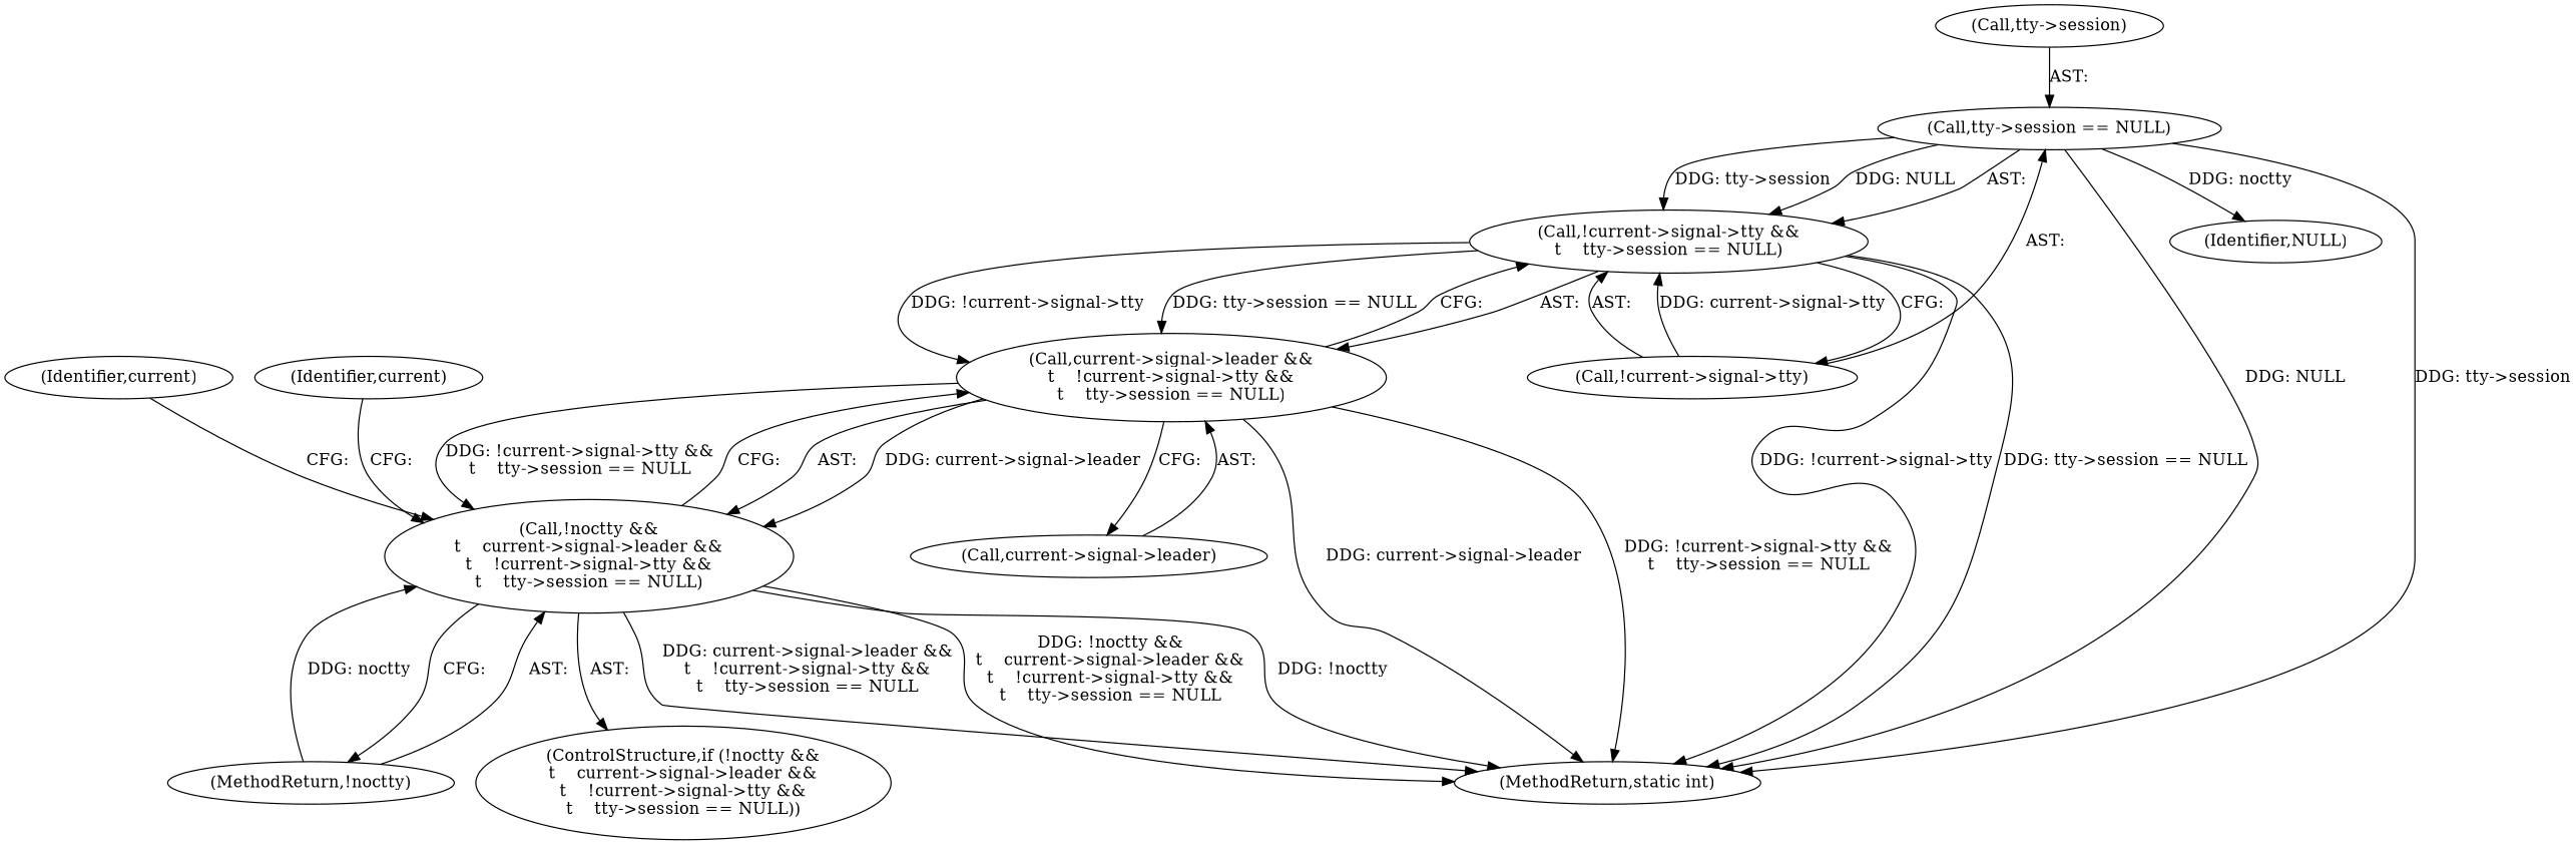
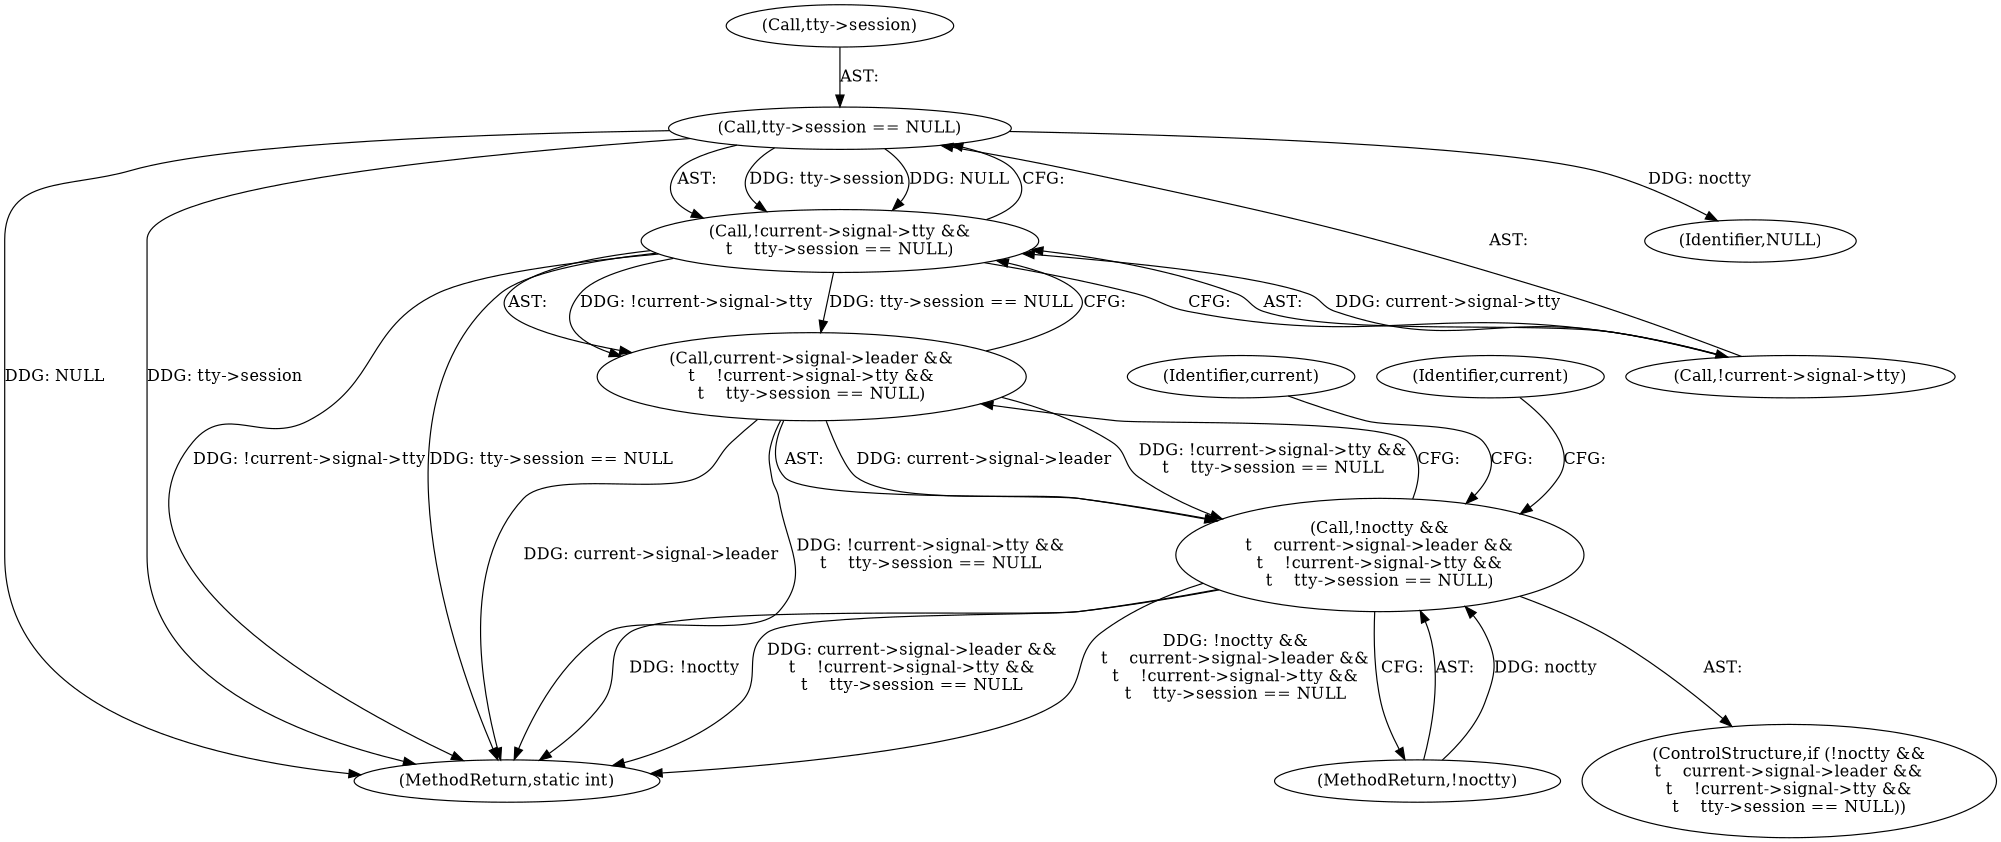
  digraph {
    n1 [label="(Call,tty->session == NULL)"]
    n2 [label="(Call,!current->signal->tty &&\n\t    tty->session == NULL)"]
    n3 [label="(MethodReturn,static int)"]
    n4 [label="(Identifier,NULL)"]
    n5 [label="(Call,current->signal->leader &&\n\t    !current->signal->tty &&\n\t    tty->session == NULL)"]
    n6 [label="(Call,!current->signal->tty)"]
    n7 [label="(Call,!noctty &&\n\t    current->signal->leader &&\n\t    !current->signal->tty &&\n\t    tty->session == NULL)"]
-   n8 [label="(Call,current->signal->leader)"]
    n9 [label="(MethodReturn,!noctty)"]
    n10 [label="(ControlStructure,if (!noctty &&\n\t    current->signal->leader &&\n\t    !current->signal->tty &&\n\t    tty->session == NULL))"]
    n11 [label="(Identifier,current)"]
    n12 [label="(Identifier,current)"]
    n13 [label="(Call,tty->session)"]
    n1 -> n2 [label="AST: "]
    n1 -> n2 [label="DDG: tty->session"]
    n1 -> n2 [label="DDG: NULL"]
    n1 -> n3 [label="DDG: NULL"]
    n1 -> n3 [label="DDG: tty->session"]
    n1 -> n4 [label="DDG: noctty"]
+   n2 -> n1 [label="CFG: "]
    n2 -> n3 [label="DDG: !current->signal->tty"]
    n2 -> n3 [label="DDG: tty->session == NULL"]
    n2 -> n5 [label="AST: "]
    n2 -> n5 [label="DDG: !current->signal->tty"]
    n2 -> n5 [label="DDG: tty->session == NULL"]
    n2 -> n6 [label="CFG: "]
    n5 -> n2 [label="CFG: "]
    n5 -> n3 [label="DDG: current->signal->leader"]
    n5 -> n3 [label="DDG: !current->signal->tty &&\n\t    tty->session == NULL"]
    n5 -> n7 [label="AST: "]
    n5 -> n7 [label="DDG: current->signal->leader"]
    n5 -> n7 [label="DDG: !current->signal->tty &&\n\t    tty->session == NULL"]
-   n5 -> n8 [label="CFG: "]
    n6 -> n1 [label="AST: "]
    n6 -> n2 [label="AST: "]
    n6 -> n2 [label="DDG: current->signal->tty"]
    n7 -> n3 [label="DDG: !noctty"]
    n7 -> n3 [label="DDG: current->signal->leader &&\n\t    !current->signal->tty &&\n\t    tty->session == NULL"]
    n7 -> n3 [label="DDG: !noctty &&\n\t    current->signal->leader &&\n\t    !current->signal->tty &&\n\t    tty->session == NULL"]
    n7 -> n5 [label="CFG: "]
    n7 -> n9 [label="CFG: "]
    n7 -> n10 [label="AST: "]
-   n8 -> n5 [label="AST: "]
    n9 -> n7 [label="AST: "]
    n9 -> n7 [label="DDG: noctty"]
    n11 -> n7 [label="CFG: "]
    n12 -> n7 [label="CFG: "]
    n13 -> n1 [label="AST: "]
  }
